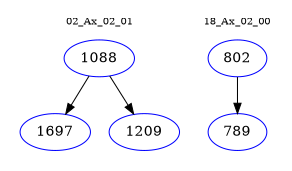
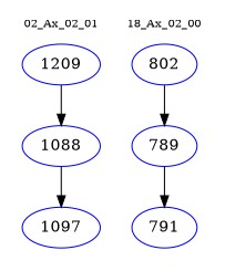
  digraph {
    node [color=blue]
    edge [color=black]
    n1 [label=1088]
-   n2 [label=1697]
+   n2 [label=1097]
    n3 [label=1209]
    n4 [label=789]
+   n5 [label=791]
    n6 [label=802]
    subgraph cluster_1 {
      color=white
      fontsize=10
      label="02_Ax_02_01"
      n1
      n2
      n3
    }
    subgraph cluster_2 {
      color=white
      fontsize=10
      label="18_Ax_02_00"
      n4
+     n5
      n6
    }
    n1 -> n2
-   n1 -> n3
+   n3 -> n1
+   n4 -> n5
    n6 -> n4
  }
